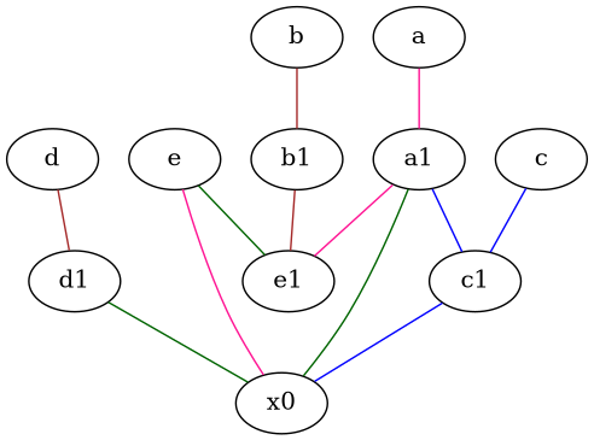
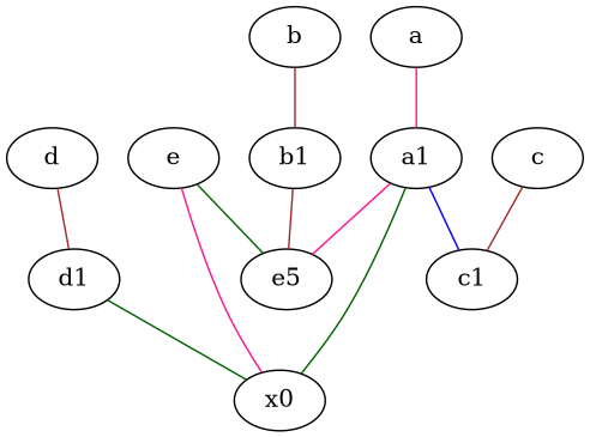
  graph {
    node [labelfontsize=50]
    edge [color=brown]
    d
    d1
    x0
    c1
    a
    a1
-   e1
+   e1 [label=e5]
    b1
    e
    b
    c
    d -- d1
    d1 -- x0 [color=darkgreen]
-   c1 -- x0 [color=blue]
    a -- a1 [color=deeppink]
    a1 -- x0 [color=darkgreen]
    a1 -- c1 [color=blue]
    a1 -- e1 [color=deeppink]
    b1 -- e1
    e -- x0 [color=deeppink]
    e -- e1 [color=darkgreen]
    b -- b1
-   c -- c1 [color=blue]
+   c -- c1
  }
